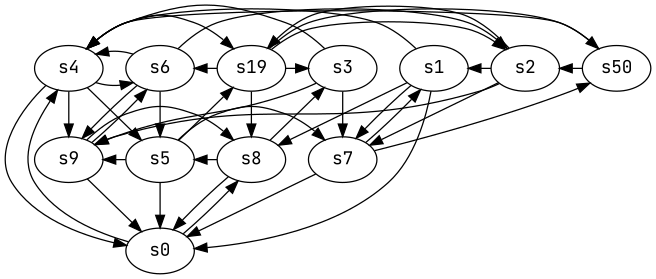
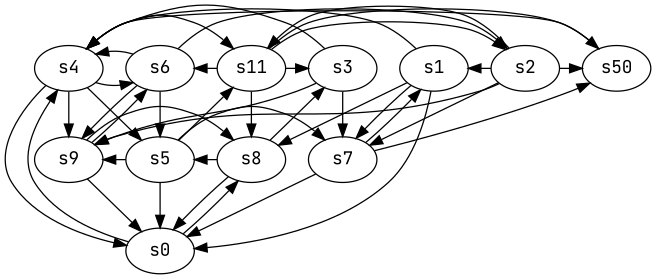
  digraph {
    fontname="JetBrains Mono"
    node [fontname="JetBrains Mono" player=1]
    edge [fontname="JetBrains Mono"]
    s0
    s4
    s8 [player=0]
    s1
    s7
    s9 [player=0]
-   s11 [label=s19]
+   s11
    s5 [player=0]
    s6
    s3 [player=0]
    n11 [label=s50]
    s2
    s0 -> s4 [constraint="time % 2 == 1"]
    s0 -> s8 [constraint="time % 3 == 1 && time % 3 == 1"]
    s4 -> s0 [constraint="time % 7 == 3"]
    s4 -> s9
    s4 -> s11 [constraint="time % 2 == 1 && time % 5 == 0"]
    s4 -> s5 [constraint="time % 4 == 3"]
    s4 -> s6 [constraint="!(time % 4 == 0)"]
    s8 -> s0 [constraint="time % 3 == 2 && time % 5 == 0"]
    s8 -> s5 [constraint="time % 4 == 3 || time % 2 == 0"]
    s8 -> s3 [constraint="time % 4 == 0 && time % 4 == 2"]
    s1 -> s0 [constraint="time % 5 == 4"]
    s1 -> s4 [constraint="time % 2 == 1 && time % 4 == 0"]
    s1 -> s8 [constraint="time % 2 == 0 && time % 3 == 2"]
    s1 -> s7 [constraint="time % 7 == 1"]
    s7 -> s0 [constraint="time % 4 == 0 && time % 3 == 0"]
    s7 -> s1 [constraint="time % 2 == 0 && time % 3 == 0"]
    s7 -> n11 [constraint="!(time % 4 == 1)"]
    s9 -> s0 [constraint="time % 2 == 1 || time % 5 == 4"]
    s9 -> s8 [constraint="time % 2 == 1 || time % 5 == 0"]
    s9 -> s6 [constraint="time % 3 == 1 && time % 3 == 1"]
    s11 -> s8
    s11 -> s6 [constraint="time % 2 == 0"]
    s11 -> s3 [constraint="time == 0 || time == 16 || time == 29"]
    s11 -> n11 [constraint="time == 8"]
    s11 -> s2 [constraint="!(time % 3 == 1)"]
    s5 -> s0
    s5 -> s7 [constraint="time % 4 == 1 && time % 3 == 0"]
    s5 -> s9 [constraint="time == 2 || time == 5 || time == 17 || time == 19"]
    s5 -> s11 [constraint="!(time % 4 == 2)"]
    s6 -> s4 [constraint="time % 2 == 1"]
    s6 -> s9 [constraint="time == 1 || time == 16"]
    s6 -> s5
    s6 -> s2 [constraint="time % 3 == 2 || time % 5 == 0"]
    s3 -> s4 [constraint="time == 11"]
    s3 -> s7
    s3 -> s9 [constraint="time == 1 || time == 4"]
    n11 -> s4 [constraint="time % 2 == 0 && time % 3 == 0"]
-   n11 -> s2 [constraint="time % 2 == 0 || time % 3 == 0"]
+   s2 -> n11 [constraint="time % 2 == 0 || time % 3 == 0"]
    s2 -> s1 [constraint="time % 5 == 0 || time % 4 == 3"]
    s2 -> s7 [constraint="time == 0 || time == 2 || time == 5 || time == 8 || time == 10"]
    s2 -> s9 [constraint="time % 2 == 0 && time % 5 == 1"]
    s2 -> s11 [constraint="time % 3 == 0 || time % 3 == 1"]
  }
